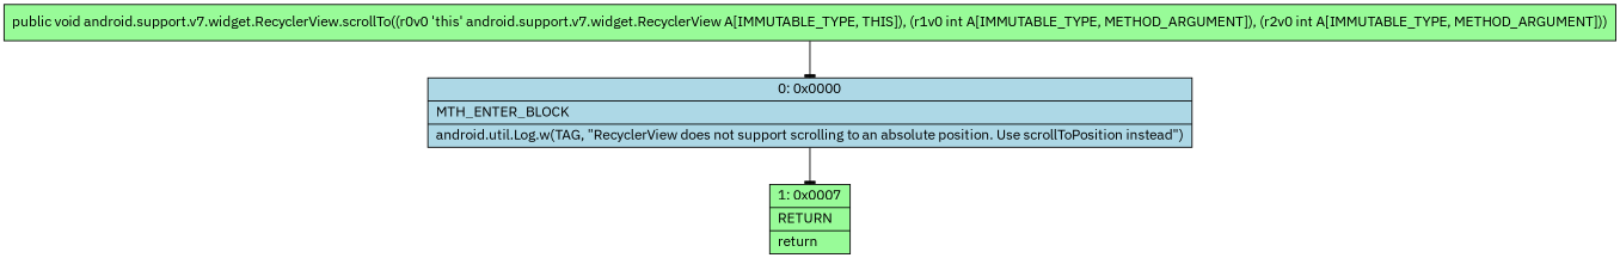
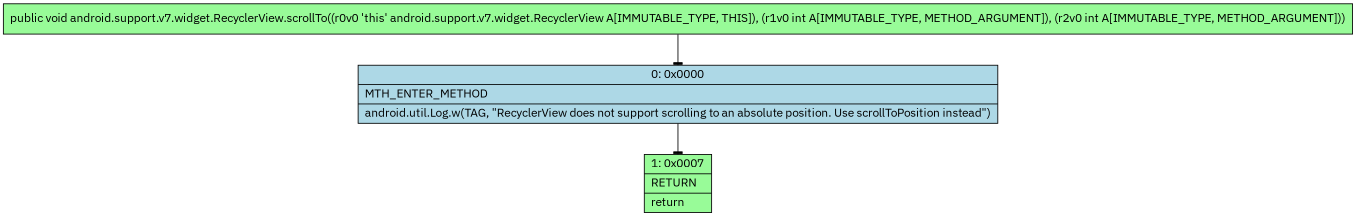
  digraph {
    fontname="IBM Plex Sans"
    node [shape=record style=filled fillcolor=palegreen fontname="IBM Plex Sans"]
    edge [arrowhead=tee fontname="IBM Plex Sans"]
-   n1 [label="{0\:\ 0x0000|MTH_ENTER_BLOCK\l|android.util.Log.w(TAG, \"RecyclerView does not support scrolling to an absolute position. Use scrollToPosition instead\")\l}" fillcolor=lightblue]
+   n1 [label="{0\:\ 0x0000|MTH_ENTER_METHOD\l|android.util.Log.w(TAG, \"RecyclerView does not support scrolling to an absolute position. Use scrollToPosition instead\")\l}" fillcolor=lightblue]
    n2 [label="{1\:\ 0x0007|RETURN\l|return\l}"]
    n3 [label="{public void android.support.v7.widget.RecyclerView.scrollTo((r0v0 'this' android.support.v7.widget.RecyclerView A[IMMUTABLE_TYPE, THIS]), (r1v0 int A[IMMUTABLE_TYPE, METHOD_ARGUMENT]), (r2v0 int A[IMMUTABLE_TYPE, METHOD_ARGUMENT])) }"]
    n1 -> n2
    n3 -> n1
  }
